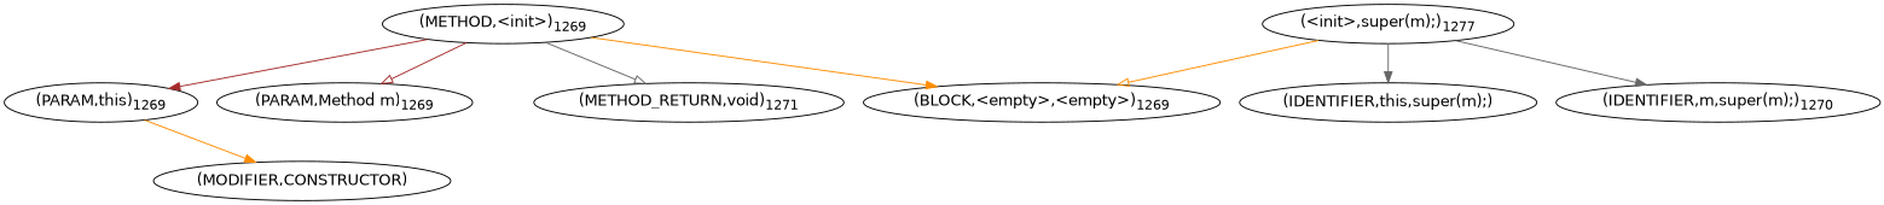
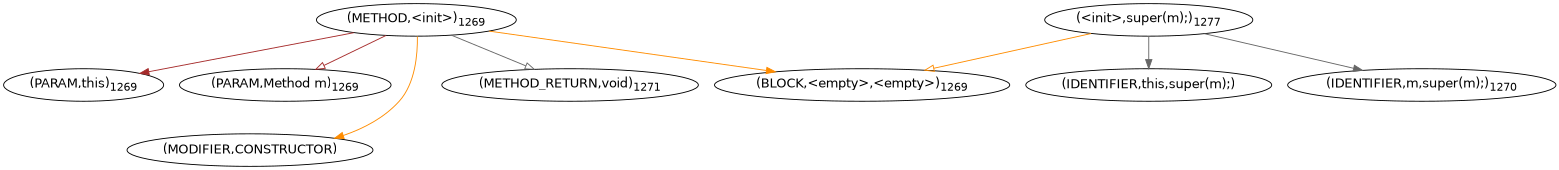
  digraph {
    fontname="DejaVu Sans"
    node [fontname="DejaVu Sans"]
    edge [arrowhead=normal color=darkorange fontname="DejaVu Sans"]
    n1 [label=<(METHOD,&lt;init&gt;)<SUB>1269</SUB>>]
    n2 [label=<(PARAM,this)<SUB>1269</SUB>>]
    n3 [label=<(PARAM,Method m)<SUB>1269</SUB>>]
    n4 [label=<(BLOCK,&lt;empty&gt;,&lt;empty&gt;)<SUB>1269</SUB>>]
    n5 [label=<(MODIFIER,CONSTRUCTOR)>]
    n6 [label=<(METHOD_RETURN,void)<SUB>1271</SUB>>]
    n7 [label=<(&lt;init&gt;,super(m);)<SUB>1277</SUB>>]
    n8 [label=<(IDENTIFIER,this,super(m);)>]
    n9 [label=<(IDENTIFIER,m,super(m);)<SUB>1270</SUB>>]
    n1 -> n2 [color=brown]
    n1 -> n3 [arrowhead=onormal color=brown]
    n1 -> n4
-   n2 -> n5
+   n1 -> n5
    n1 -> n6 [arrowhead=onormal color=gray40]
    n7 -> n4 [arrowhead=onormal]
    n7 -> n8 [color=gray40]
    n7 -> n9 [color=gray40]
  }
